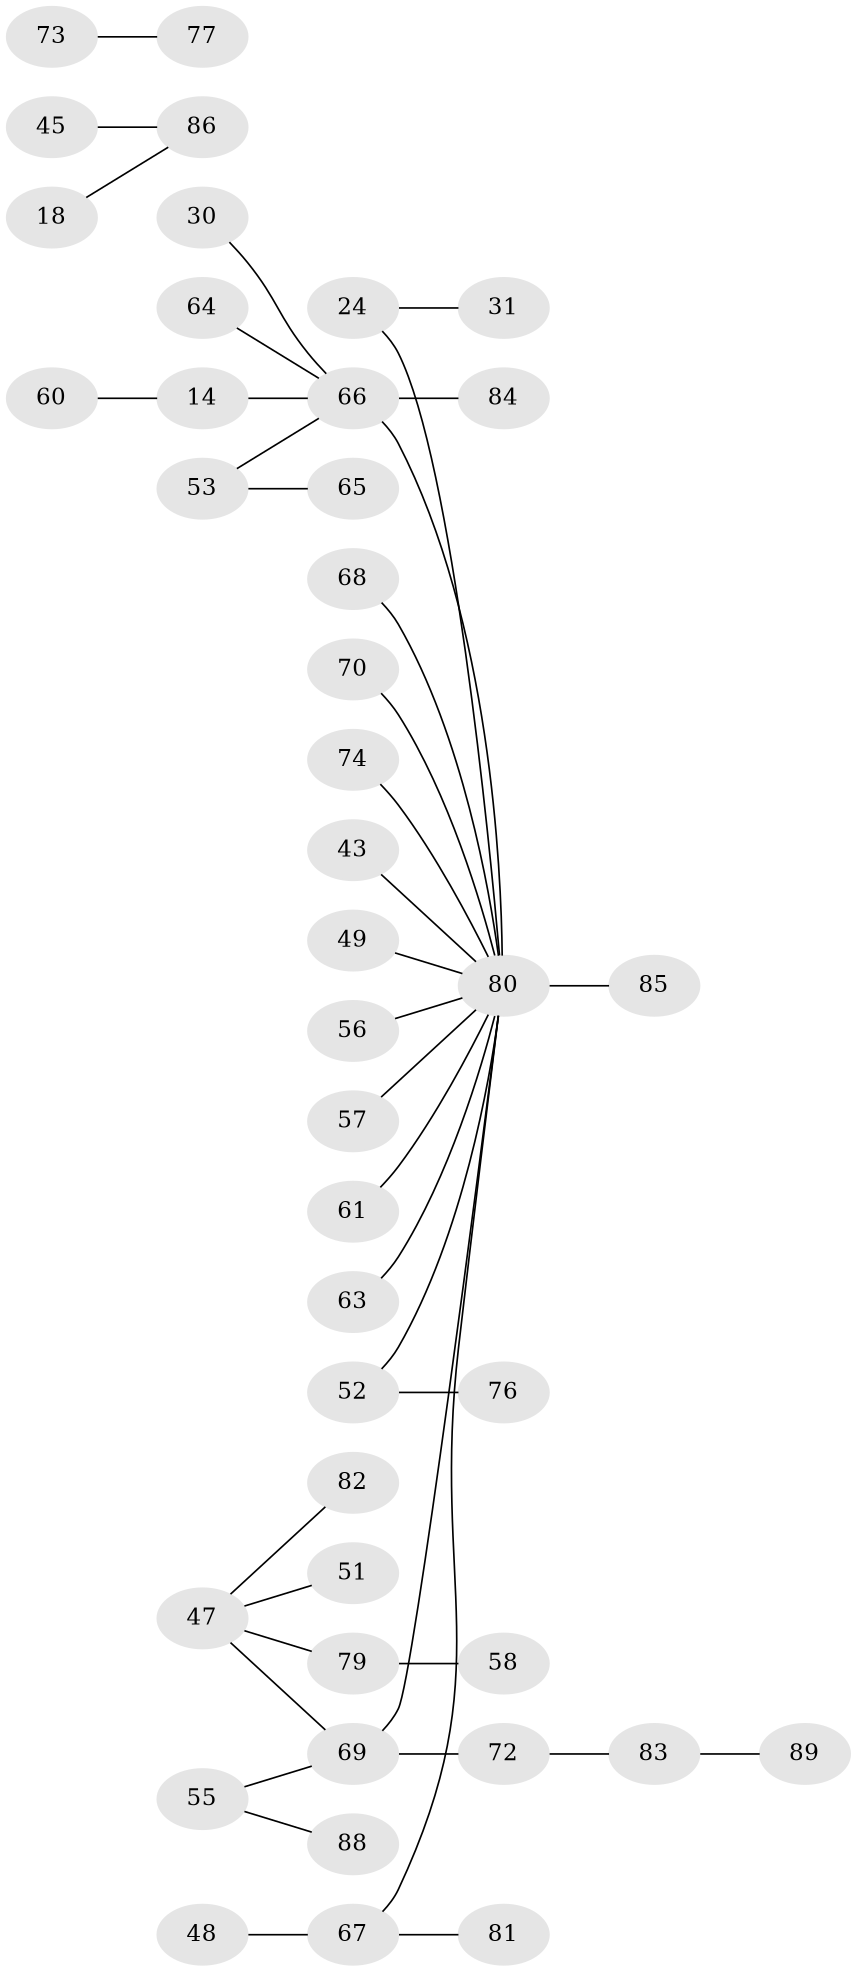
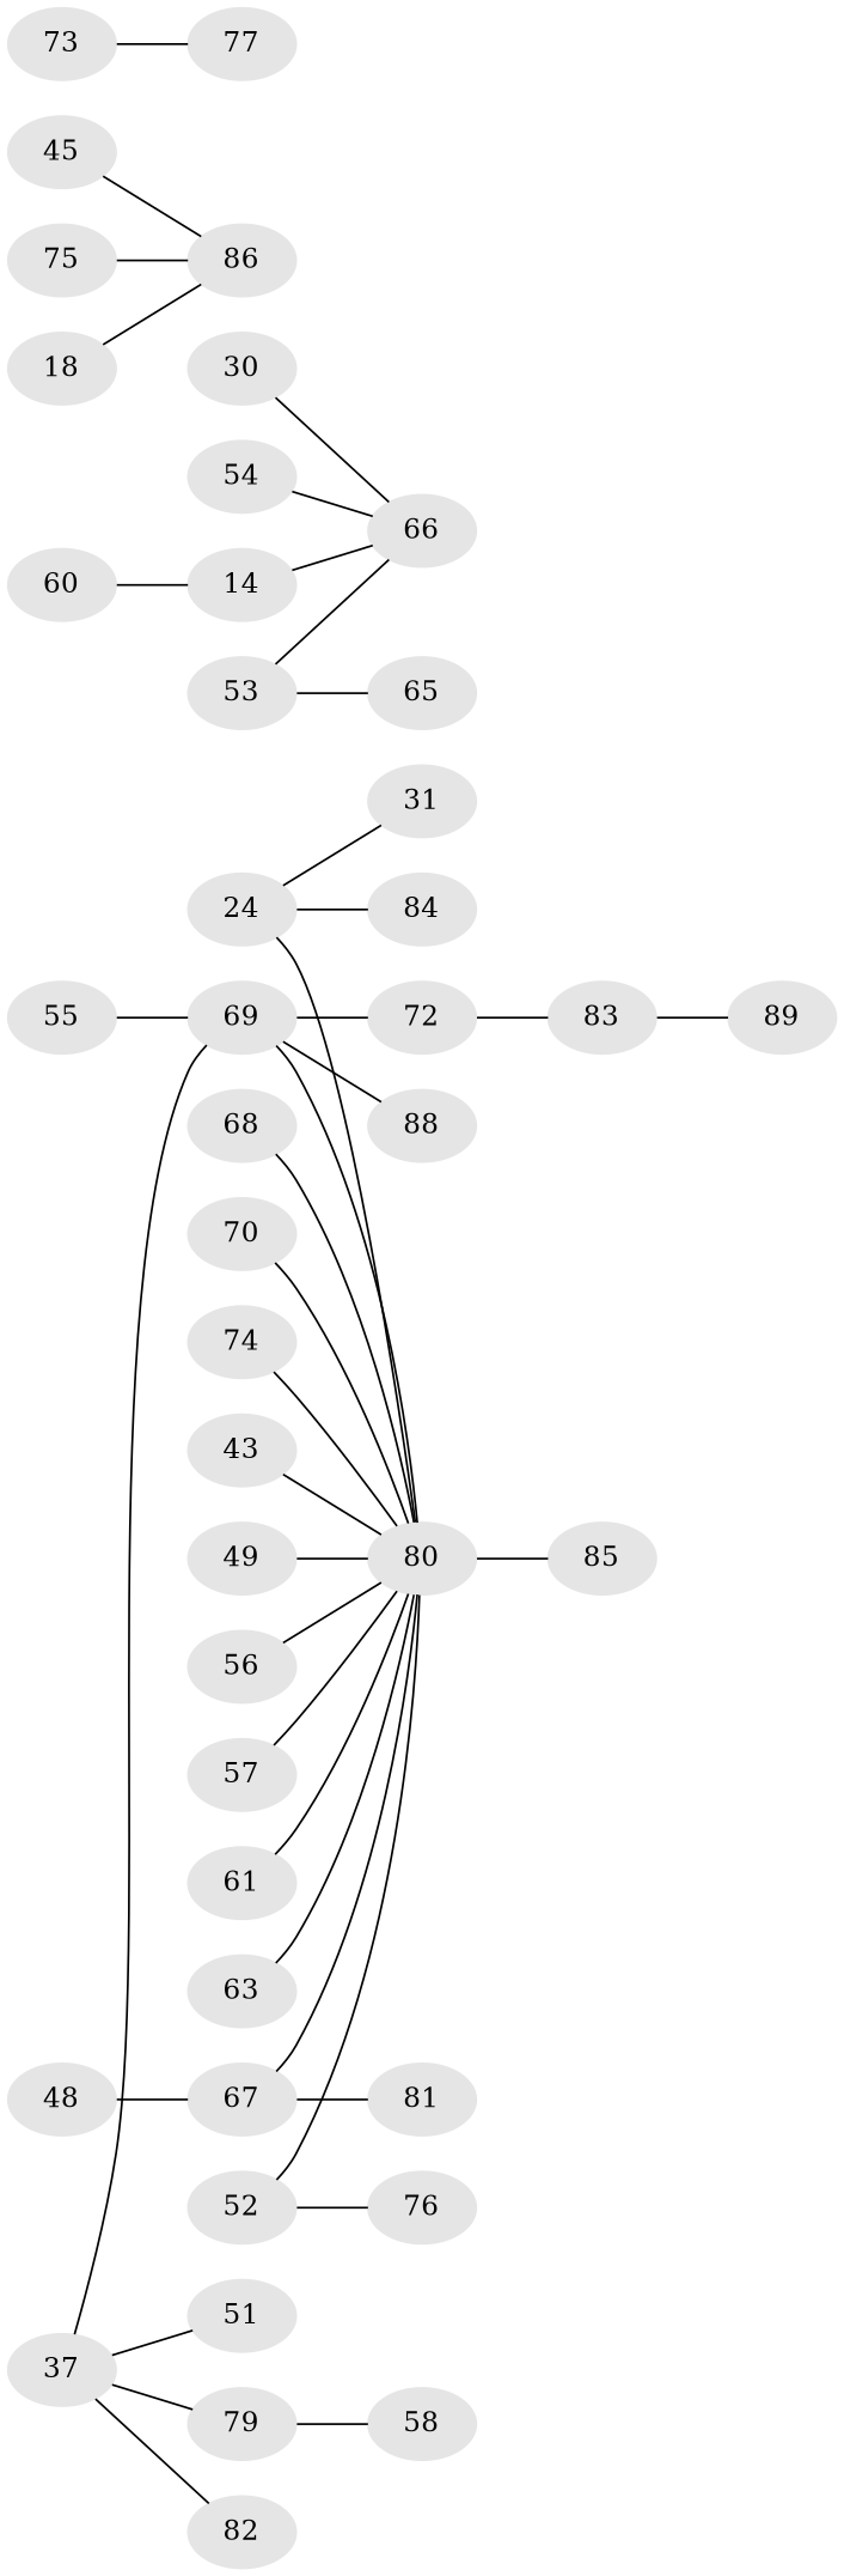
  graph {
    rankdir=LR
    node [color=gray90 style=filled]
    n1 [label=24]
    31
    80 [super="+25+32+46+13+28+37+38+62"]
    85
    66 [super="+23+18+51"]
    84
    30
    43
    86 [super="+19+26+42"]
    45
-   47 [super="+39"]
+   47 [super="+39" label=37]
    69 [super="+21+59"]
    n13 [label=51]
    79
    82
    72
    88
    58
    48
    67
    49
    52 [super="+14"]
    76
    53
    65
-   54 [label=64]
+   54
    55
    56
    57
    n30 [label=14 super="+35"]
    60
    61
    63
    81 [super="+22+27"]
    68
    83
    70
    89
    73
    77
    74
+   75
    n43 [label=18]
    n1 -- 31
    n1 -- 80
    80 -- 85
-   66 -- 80
-   66 -- 84
+   n1 -- 84
    30 -- 66
    43 -- 80
    45 -- 86
    47 -- 69
    47 -- n13
    47 -- 79
    47 -- 82
    69 -- 80
    69 -- 72
-   55 -- 88
+   69 -- 88
    79 -- 58
    72 -- 83
    48 -- 67
    67 -- 80
    67 -- 81
    49 -- 80
    52 -- 80
    52 -- 76
    53 -- 66
    53 -- 65
    54 -- 66
    55 -- 69
    56 -- 80
    57 -- 80
    n30 -- 66
    60 -- n30
    61 -- 80
    63 -- 80
    68 -- 80
    83 -- 89
    70 -- 80
    73 -- 77
    74 -- 80
+   75 -- 86
    n43 -- 86
  }
